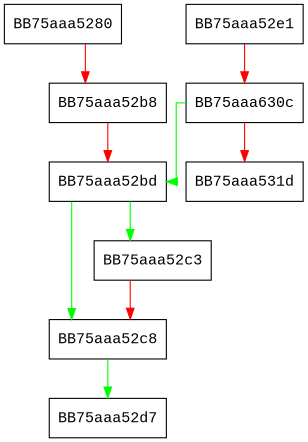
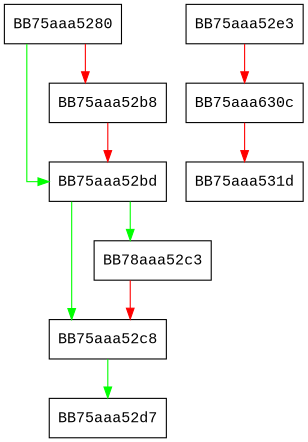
  digraph {
    fontname="Liberation Mono"
    splines=ortho
    node [fontname="Liberation Mono" shape=box]
    edge [color=red fontname="Liberation Mono"]
    BB75aaa5280
    BB75aaa52bd
    BB75aaa52b8
    BB75aaa52c8
-   BB75aaa52c3
+   BB75aaa52c3 [label=BB78aaa52c3]
    BB75aaa52d7
    n7 [label=BB75aaa630c]
-   BB75aaa52e3 [label=BB75aaa52e1]
+   BB75aaa52e3
    BB75aaa531d
-   n7 -> BB75aaa52bd [color=green]
+   BB75aaa5280 -> BB75aaa52bd [color=green]
    BB75aaa5280 -> BB75aaa52b8
    BB75aaa52bd -> BB75aaa52c8 [color=green]
    BB75aaa52bd -> BB75aaa52c3 [color=green]
    BB75aaa52b8 -> BB75aaa52bd
    BB75aaa52c8 -> BB75aaa52d7 [color=green]
    BB75aaa52c3 -> BB75aaa52c8
    n7 -> BB75aaa531d
    BB75aaa52e3 -> n7
  }
